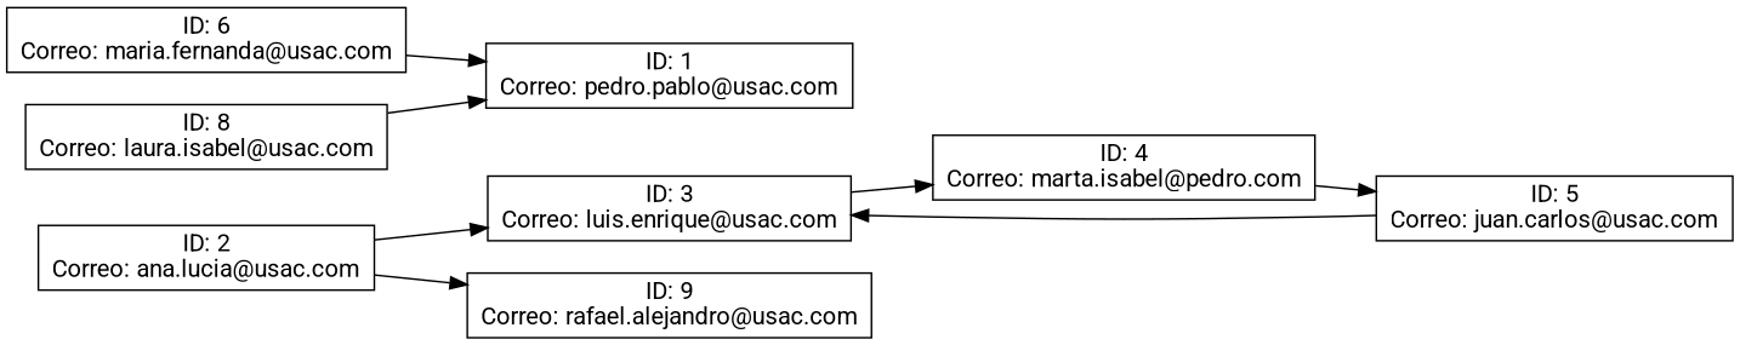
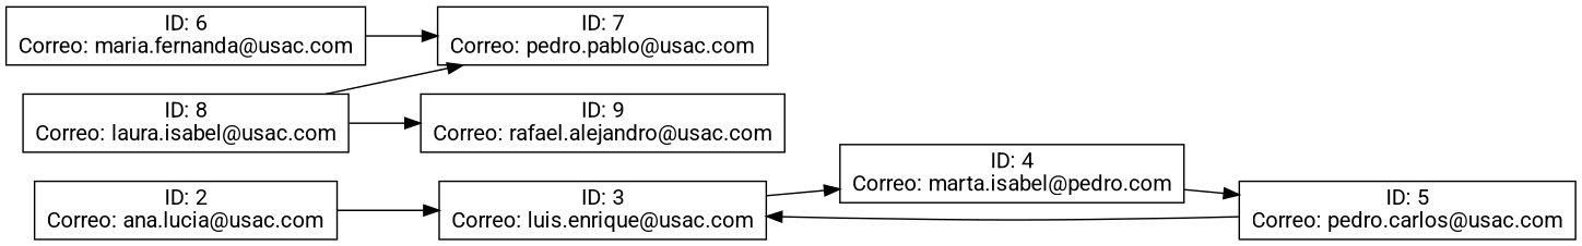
  digraph {
    fontname=Roboto
    rankdir=LR
    node [fontname=Roboto shape=record]
    edge [fontname=Roboto]
    n1 [label="ID: 2\nCorreo: ana.lucia@usac.com"]
    n2 [label="ID: 3\nCorreo: luis.enrique@usac.com"]
    n3 [label="ID: 4\nCorreo: marta.isabel@pedro.com"]
-   n4 [label="ID: 5\nCorreo: juan.carlos@usac.com"]
+   n4 [label="ID: 5\nCorreo: pedro.carlos@usac.com"]
    n5 [label="ID: 6\nCorreo: maria.fernanda@usac.com"]
-   n6 [label="ID: 1\nCorreo: pedro.pablo@usac.com"]
+   n6 [label="ID: 7\nCorreo: pedro.pablo@usac.com"]
    n7 [label="ID: 8\nCorreo: laura.isabel@usac.com"]
    n8 [label="ID: 9\nCorreo: rafael.alejandro@usac.com"]
    n1 -> n2
    n2 -> n3
    n3 -> n4
    n4 -> n2
    n5 -> n6
    n7 -> n6
-   n1 -> n8
+   n7 -> n8
  }
